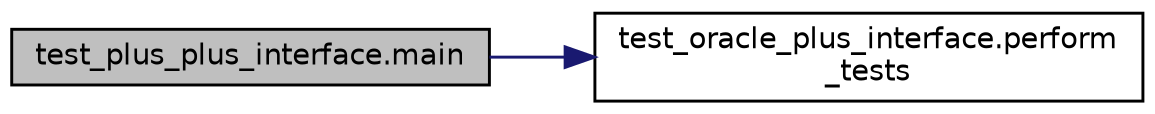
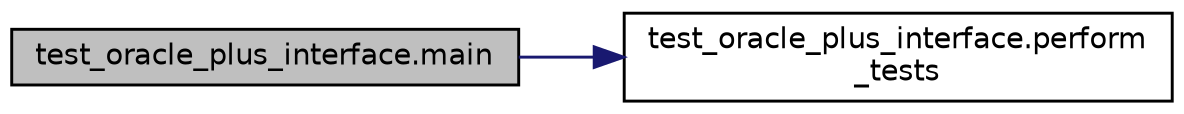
  digraph {
    rankdir=LR
    node [color=black fontname=Helvetica fontsize=10 shape=record style=filled]
-   n1 [fillcolor=grey75 fontcolor=black height=0.2 label="test_plus_plus_interface.main" width=0.4]
+   n1 [fillcolor=grey75 fontcolor=black height=0.2 label="test_oracle_plus_interface.main" width=0.4]
    n2 [fillcolor=white height=0.2 label="test_oracle_plus_interface.perform\l_tests" width=0.4]
    n1 -> n2 [color=midnightblue fontname=Helvetica fontsize=10 labelfontname=Helvetica labelfontsize=10 style=solid]
  }
